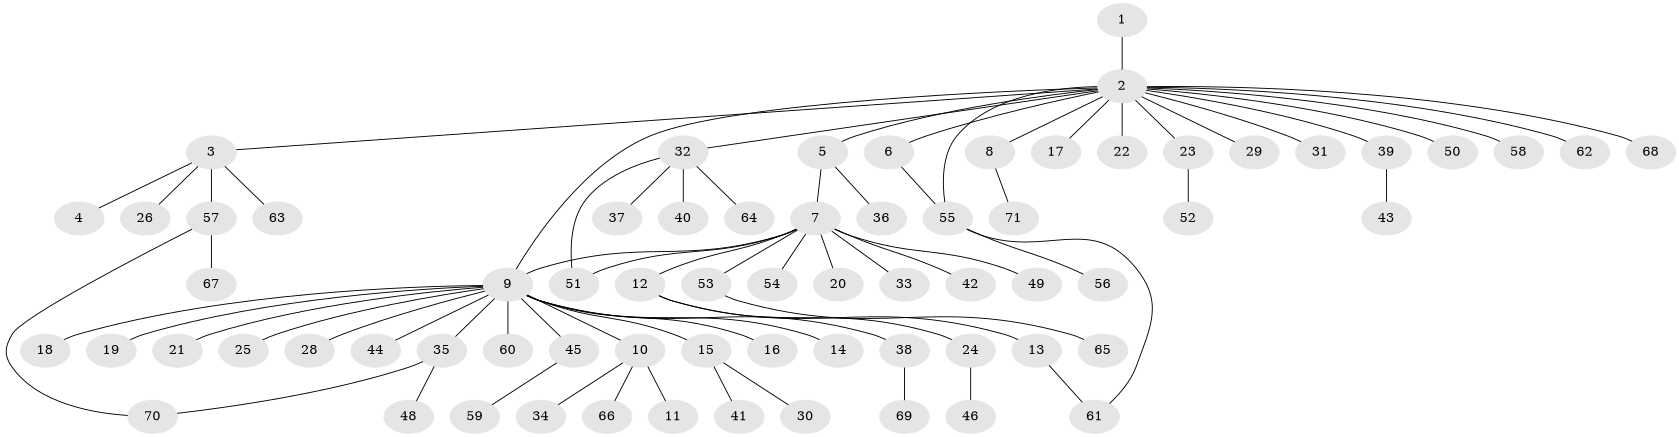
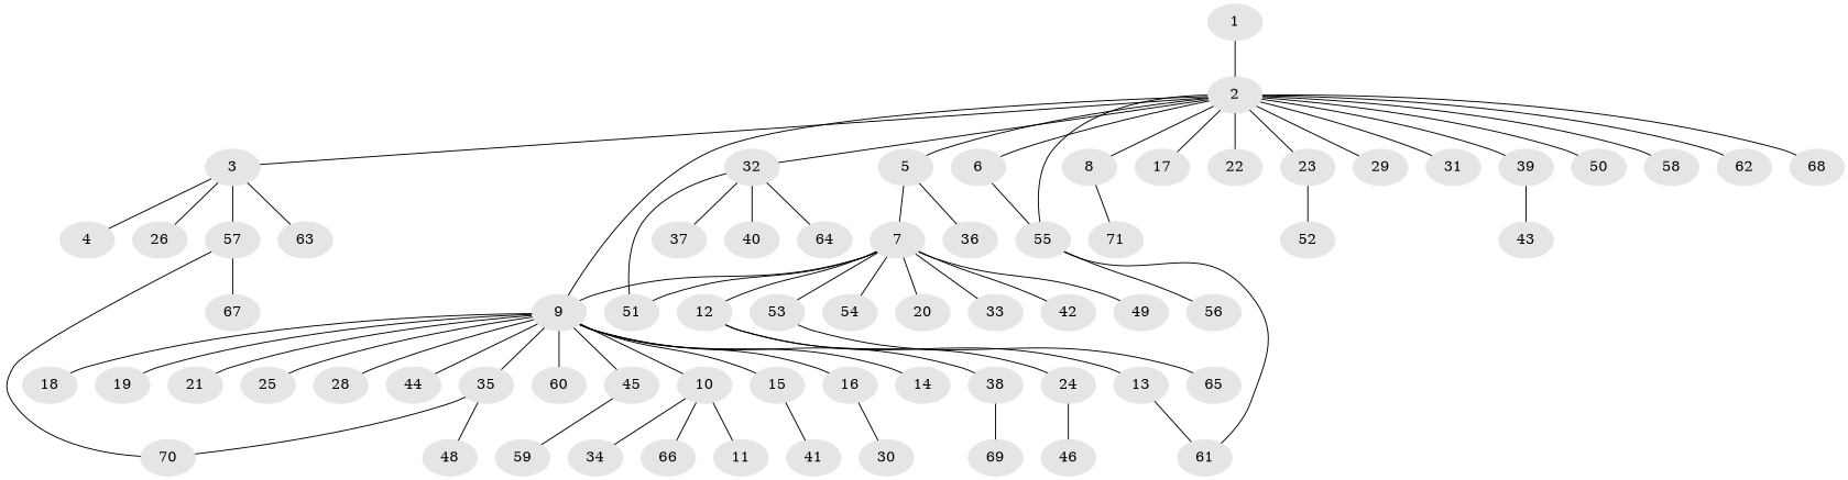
  graph {
    node [color=gray90 style=filled]
    1
    2
    3
    5
    6
    8
    9
    17
    22
    23
    29
    31
    32
    39
    50
    55
    58
    62
    68
    4
    26
    57
    63
    7
    36
    71
    10
    14
    15
    16
    18
    19
    21
    25
    28
    35
    38
    44
    45
    60
    52
    51
    37
    40
    64
    43
    61
    56
    70
    67
    12
    20
    33
    42
    49
    53
    54
    13
    24
    65
    11
    34
    66
    41
    30
    48
    69
    59
    46
    1 -- 2
    2 -- 3
    2 -- 5
    2 -- 6
    2 -- 8
    2 -- 9
    2 -- 17
    2 -- 22
    2 -- 23
    2 -- 29
    2 -- 31
    2 -- 32
    2 -- 39
    2 -- 50
    2 -- 55
    2 -- 58
    2 -- 62
    2 -- 68
    3 -- 4
    3 -- 26
    3 -- 57
    3 -- 63
    5 -- 7
    5 -- 36
    6 -- 55
    8 -- 71
    9 -- 10
    9 -- 14
    9 -- 15
    9 -- 16
    9 -- 18
    9 -- 19
    9 -- 21
    9 -- 25
    9 -- 28
    9 -- 35
    9 -- 38
    9 -- 44
    9 -- 45
    9 -- 60
    23 -- 52
    32 -- 51
    32 -- 37
    32 -- 40
    32 -- 64
    39 -- 43
    55 -- 61
    55 -- 56
    57 -- 70
    57 -- 67
    7 -- 9
    7 -- 51
    7 -- 12
    7 -- 20
    7 -- 33
    7 -- 42
    7 -- 49
    7 -- 53
    7 -- 54
    10 -- 11
    10 -- 34
    10 -- 66
    15 -- 41
-   15 -- 30
+   16 -- 30
    35 -- 70
    35 -- 48
    38 -- 69
    45 -- 59
    12 -- 13
    12 -- 24
    53 -- 65
    13 -- 61
    24 -- 46
  }
